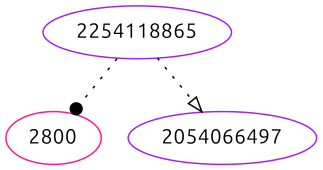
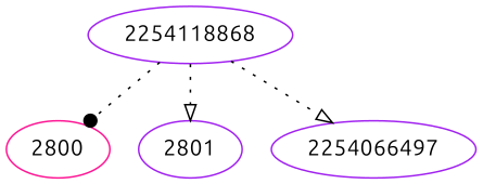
  strict digraph {
    fontname=Ubuntu
    node [color=purple fontname=Ubuntu]
    edge [arrowhead=onormal fontname=Ubuntu style=dotted]
    2800 [color=deeppink]
-   2254118868 [label=2254118865]
-   2254066497 [label=2054066497]
+   2254118868
+   2801
+   2254066497
    2254118868 -> 2800 [arrowhead=dot]
+   2254118868 -> 2801
    2254118868 -> 2254066497
  }
